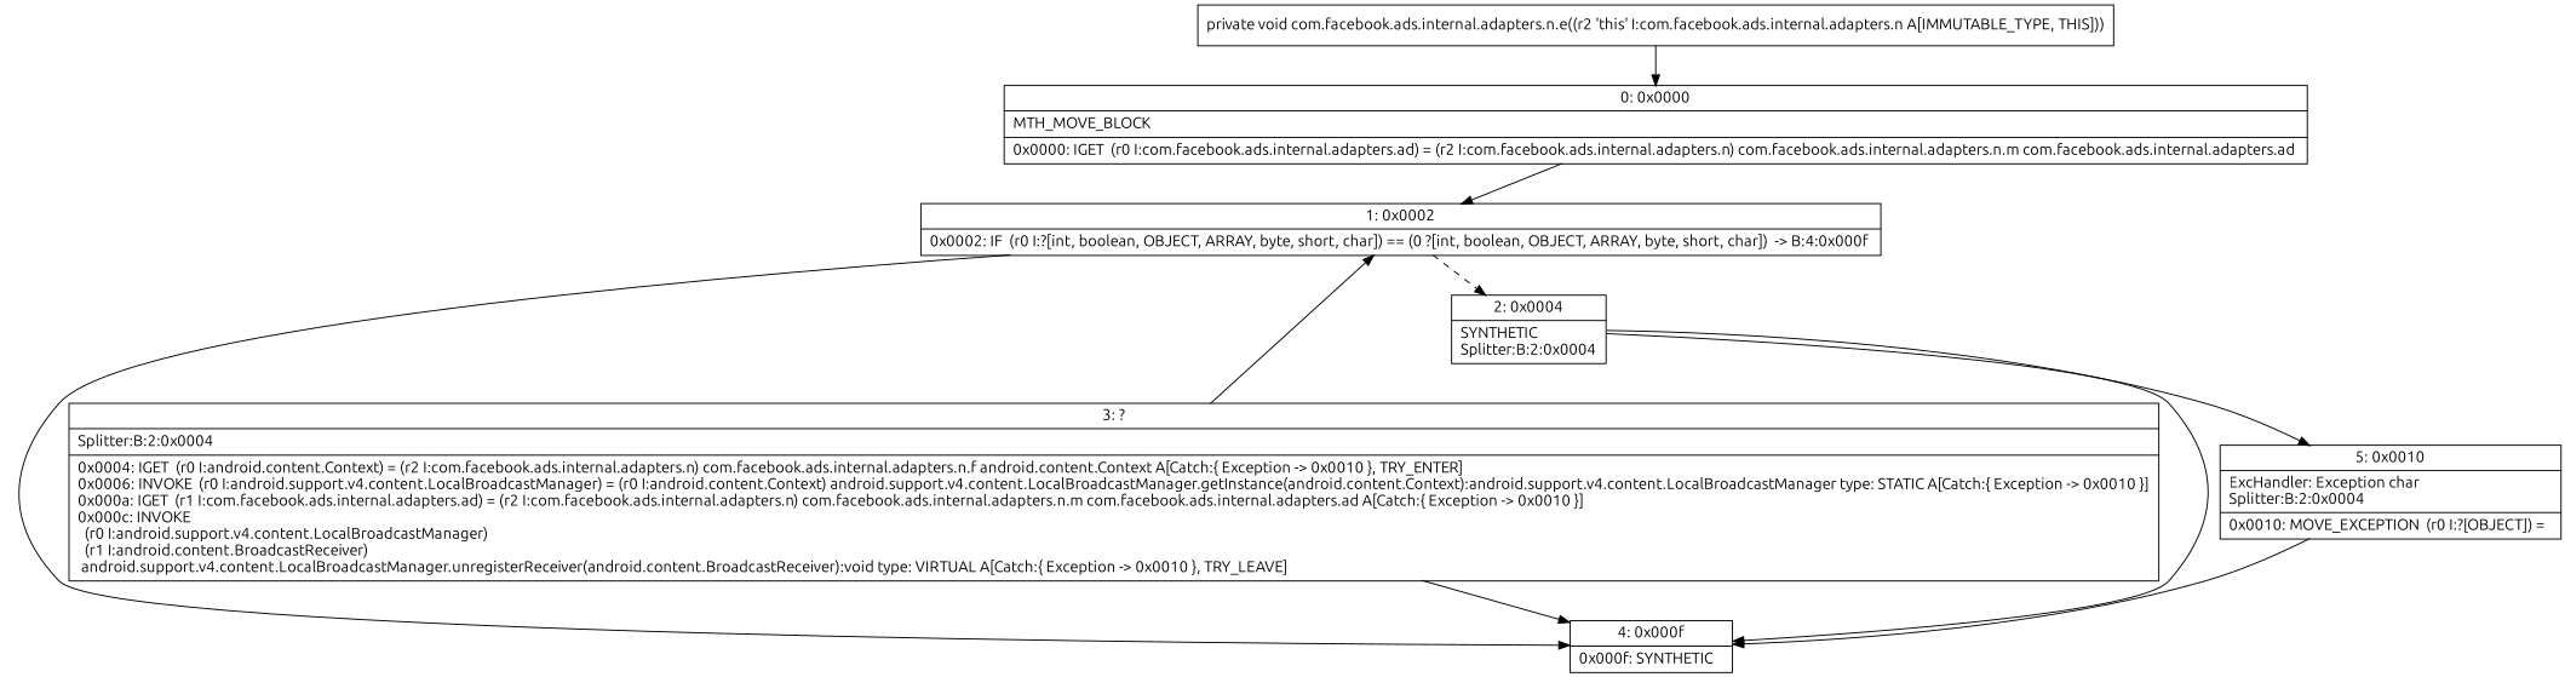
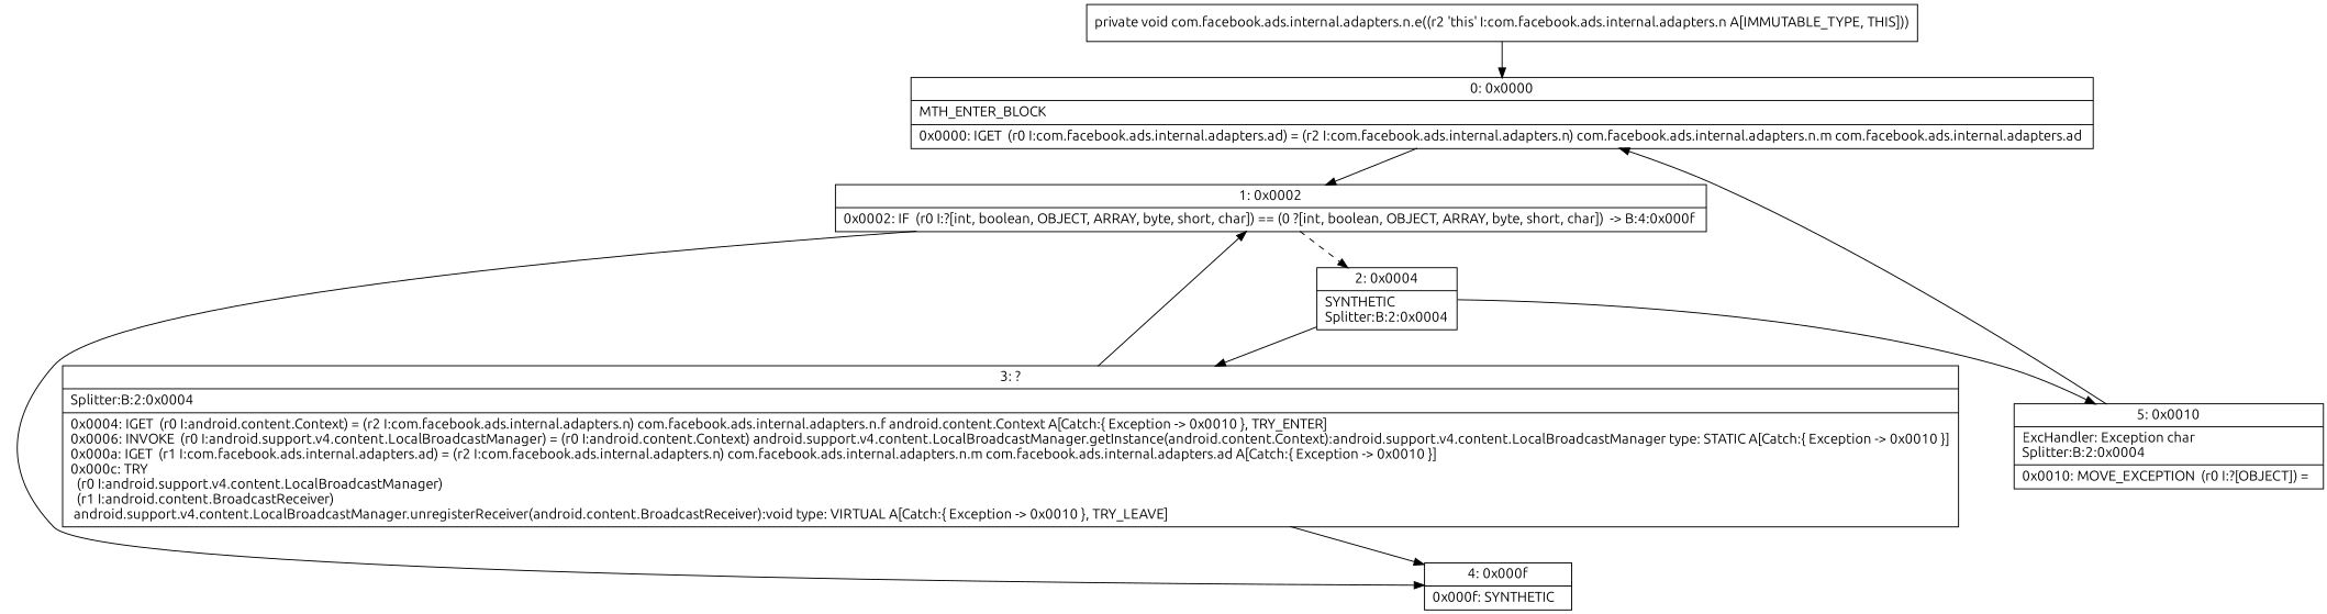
  digraph {
    fontname=Ubuntu
    node [fontname=Ubuntu shape=record]
    edge [fontname=Ubuntu]
-   n1 [label="{0\:\ 0x0000|MTH_MOVE_BLOCK\l|0x0000: IGET  (r0 I:com.facebook.ads.internal.adapters.ad) = (r2 I:com.facebook.ads.internal.adapters.n) com.facebook.ads.internal.adapters.n.m com.facebook.ads.internal.adapters.ad \l}"]
+   n1 [label="{0\:\ 0x0000|MTH_ENTER_BLOCK\l|0x0000: IGET  (r0 I:com.facebook.ads.internal.adapters.ad) = (r2 I:com.facebook.ads.internal.adapters.n) com.facebook.ads.internal.adapters.n.m com.facebook.ads.internal.adapters.ad \l}"]
    n2 [label="{1\:\ 0x0002|0x0002: IF  (r0 I:?[int, boolean, OBJECT, ARRAY, byte, short, char]) == (0 ?[int, boolean, OBJECT, ARRAY, byte, short, char])  \-\> B:4:0x000f \l}"]
    n3 [label="{2\:\ 0x0004|SYNTHETIC\lSplitter:B:2:0x0004\l}"]
    n4 [label="{4\:\ 0x000f|0x000f: SYNTHETIC   \l}"]
-   n5 [label="{3\:\ ?|Splitter:B:2:0x0004\l|0x0004: IGET  (r0 I:android.content.Context) = (r2 I:com.facebook.ads.internal.adapters.n) com.facebook.ads.internal.adapters.n.f android.content.Context A[Catch:\{ Exception \-\> 0x0010 \}, TRY_ENTER]\l0x0006: INVOKE  (r0 I:android.support.v4.content.LocalBroadcastManager) = (r0 I:android.content.Context) android.support.v4.content.LocalBroadcastManager.getInstance(android.content.Context):android.support.v4.content.LocalBroadcastManager type: STATIC A[Catch:\{ Exception \-\> 0x0010 \}]\l0x000a: IGET  (r1 I:com.facebook.ads.internal.adapters.ad) = (r2 I:com.facebook.ads.internal.adapters.n) com.facebook.ads.internal.adapters.n.m com.facebook.ads.internal.adapters.ad A[Catch:\{ Exception \-\> 0x0010 \}]\l0x000c: INVOKE  \l  (r0 I:android.support.v4.content.LocalBroadcastManager)\l  (r1 I:android.content.BroadcastReceiver)\l android.support.v4.content.LocalBroadcastManager.unregisterReceiver(android.content.BroadcastReceiver):void type: VIRTUAL A[Catch:\{ Exception \-\> 0x0010 \}, TRY_LEAVE]\l}"]
+   n5 [label="{3\:\ ?|Splitter:B:2:0x0004\l|0x0004: IGET  (r0 I:android.content.Context) = (r2 I:com.facebook.ads.internal.adapters.n) com.facebook.ads.internal.adapters.n.f android.content.Context A[Catch:\{ Exception \-\> 0x0010 \}, TRY_ENTER]\l0x0006: INVOKE  (r0 I:android.support.v4.content.LocalBroadcastManager) = (r0 I:android.content.Context) android.support.v4.content.LocalBroadcastManager.getInstance(android.content.Context):android.support.v4.content.LocalBroadcastManager type: STATIC A[Catch:\{ Exception \-\> 0x0010 \}]\l0x000a: IGET  (r1 I:com.facebook.ads.internal.adapters.ad) = (r2 I:com.facebook.ads.internal.adapters.n) com.facebook.ads.internal.adapters.n.m com.facebook.ads.internal.adapters.ad A[Catch:\{ Exception \-\> 0x0010 \}]\l0x000c: TRY  \l  (r0 I:android.support.v4.content.LocalBroadcastManager)\l  (r1 I:android.content.BroadcastReceiver)\l android.support.v4.content.LocalBroadcastManager.unregisterReceiver(android.content.BroadcastReceiver):void type: VIRTUAL A[Catch:\{ Exception \-\> 0x0010 \}, TRY_LEAVE]\l}"]
    n6 [label="{5\:\ 0x0010|ExcHandler: Exception char\lSplitter:B:2:0x0004\l|0x0010: MOVE_EXCEPTION  (r0 I:?[OBJECT]) =  \l}"]
    n7 [label="{private void com.facebook.ads.internal.adapters.n.e((r2 'this' I:com.facebook.ads.internal.adapters.n A[IMMUTABLE_TYPE, THIS])) }"]
    n1 -> n2
    n2 -> n3 [style=dashed]
    n2 -> n4
-   n3 -> n4
+   n3 -> n5
    n3 -> n6
    n5 -> n2
    n5 -> n4
-   n6 -> n4
+   n6 -> n1
    n7 -> n1
  }
